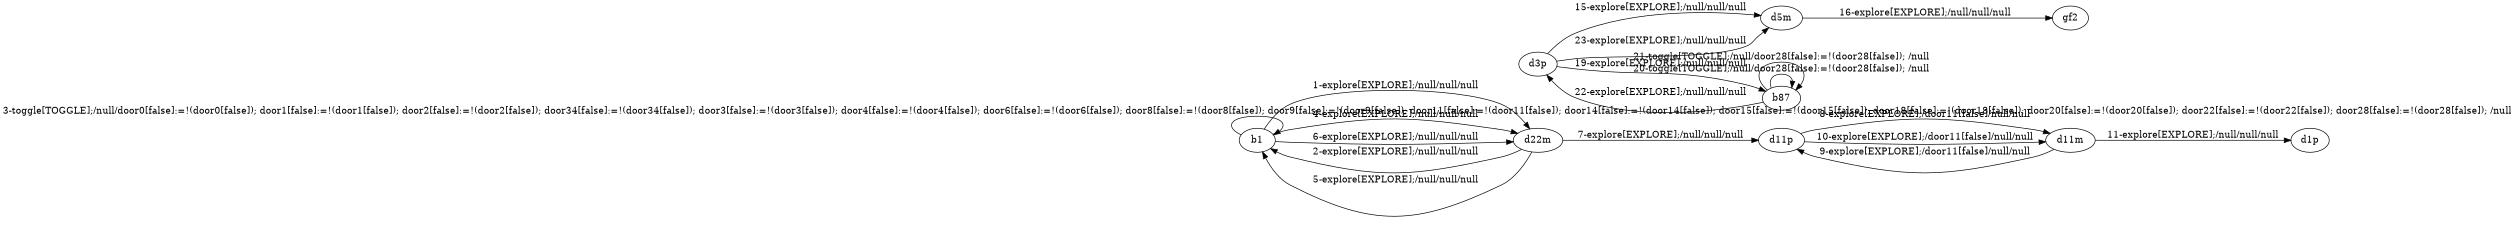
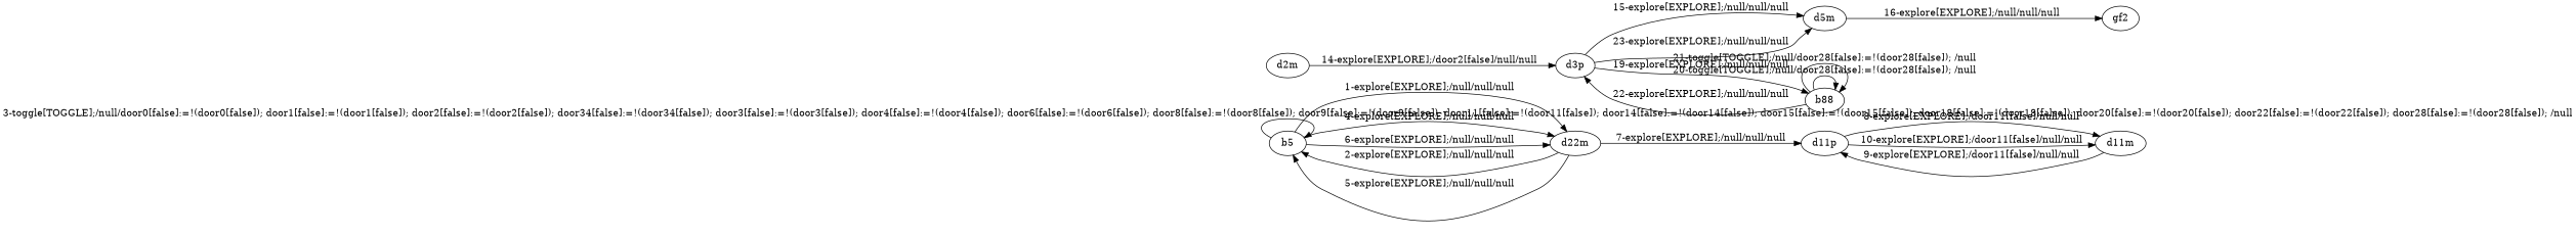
  digraph {
    rankdir=LR
-   b1
+   b1 [label=b5]
    d22m
    d11p
    d11m
-   d1p
    n6 [label=d3p]
+   d2m
    d5m
-   b88 [label=b87]
+   b88
    gf2
    b1 -> b1 [label="3-toggle[TOGGLE];/null/door0[false]:=!(door0[false]); door1[false]:=!(door1[false]); door2[false]:=!(door2[false]); door34[false]:=!(door34[false]); door3[false]:=!(door3[false]); door4[false]:=!(door4[false]); door6[false]:=!(door6[false]); door8[false]:=!(door8[false]); door9[false]:=!(door9[false]); door11[false]:=!(door11[false]); door14[false]:=!(door14[false]); door15[false]:=!(door15[false]); door18[false]:=!(door18[false]); door20[false]:=!(door20[false]); door22[false]:=!(door22[false]); door28[false]:=!(door28[false]); /null"]
    b1 -> d22m [label="1-explore[EXPLORE];/null/null/null"]
    b1 -> d22m [label="4-explore[EXPLORE];/null/null/null"]
    b1 -> d22m [label="6-explore[EXPLORE];/null/null/null"]
    d22m -> b1 [label="2-explore[EXPLORE];/null/null/null"]
    d22m -> b1 [label="5-explore[EXPLORE];/null/null/null"]
    d22m -> d11p [label="7-explore[EXPLORE];/null/null/null"]
    d11p -> d11m [label="8-explore[EXPLORE];/door11[false]/null/null"]
    d11p -> d11m [label="10-explore[EXPLORE];/door11[false]/null/null"]
    d11m -> d11p [label="9-explore[EXPLORE];/door11[false]/null/null"]
-   d11m -> d1p [label="11-explore[EXPLORE];/null/null/null"]
    n6 -> d5m [label="15-explore[EXPLORE];/null/null/null"]
    n6 -> d5m [label="23-explore[EXPLORE];/null/null/null"]
    n6 -> b88 [label="19-explore[EXPLORE];/null/null/null"]
+   d2m -> n6 [label="14-explore[EXPLORE];/door2[false]/null/null"]
    d5m -> gf2 [label="16-explore[EXPLORE];/null/null/null"]
    b88 -> n6 [label="22-explore[EXPLORE];/null/null/null"]
    b88 -> b88 [label="20-toggle[TOGGLE];/null/door28[false]:=!(door28[false]); /null"]
    b88 -> b88 [label="21-toggle[TOGGLE];/null/door28[false]:=!(door28[false]); /null"]
  }
